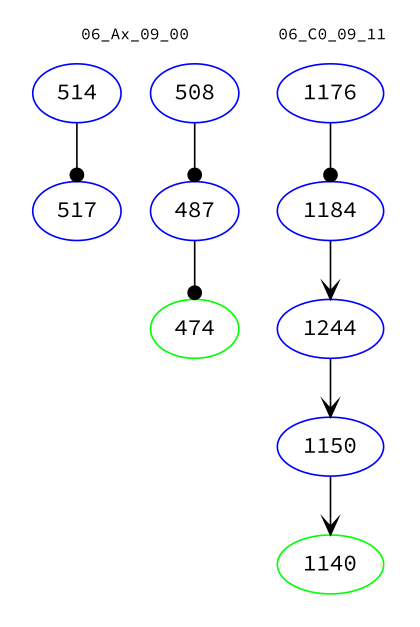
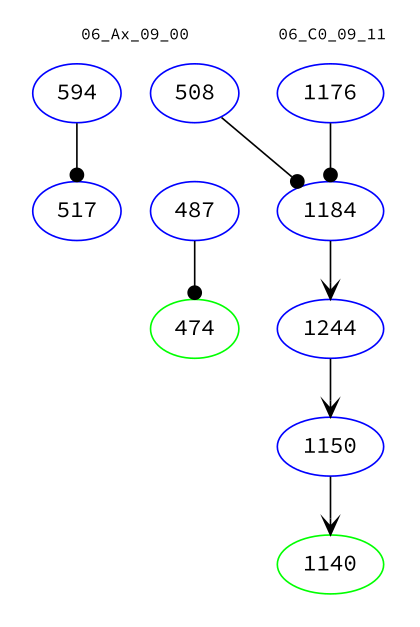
  digraph {
    fontname="Source Code Pro"
    node [color=blue fontname="Source Code Pro"]
    edge [arrowhead=dot color=black fontname="Source Code Pro"]
    n1 [label=508]
    n2 [label=487]
-   n3 [label=514]
+   n3 [label=594]
    n4 [color=green label=474]
    n5 [label=517]
    n6 [label=1176]
    n7 [label=1150]
    n8 [label=1184]
    n9 [color=green label=1140]
    n10 [label=1244]
    subgraph cluster_1 {
      color=white
      fontsize=10
      label="06_Ax_09_00"
      n1
      n2
      n3
      n4
      n5
    }
    subgraph cluster_2 {
      color=white
      fontsize=10
      label="06_C0_09_11"
      n6
      n7
      n8
      n9
      n10
    }
-   n1 -> n2
+   n1 -> n8
    n2 -> n4
    n3 -> n5
    n6 -> n8
    n7 -> n9 [arrowhead=vee]
    n8 -> n10 [arrowhead=vee]
    n10 -> n7 [arrowhead=vee]
  }
